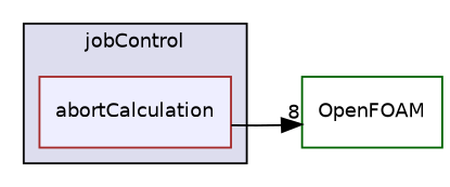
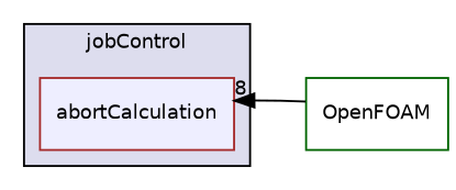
  digraph {
    compound=true
    rankdir=LR
    node [fontname=Helvetica fontsize=10 shape=box]
    n1 [fillcolor="#eeeeff" label=abortCalculation pencolor=black style=filled color=brown]
    n2 [color=darkgreen label=OpenFOAM]
    subgraph cluster_1 {
      bgcolor="#ddddee"
      fontname=Helvetica
      fontsize=10
      label=jobControl
      pencolor=black
      n1
    }
-   n1 -> n2 [headlabel=8 labeldistance=1.5 labelfontname=Helvetica labelfontsize=10]
+   n2 -> n1 [headlabel=8 labeldistance=1.5 labelfontname=Helvetica labelfontsize=10]
  }
